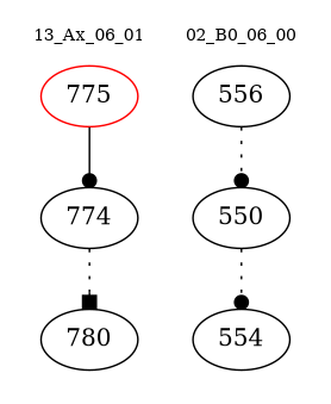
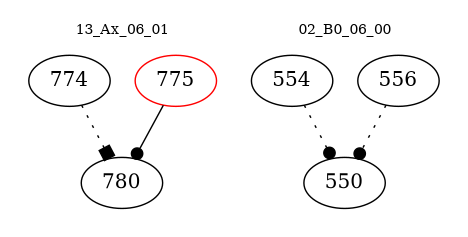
  digraph {
    node [color=black]
    edge [arrowhead=dot color=black style=dotted]
    n1 [color=red label=775]
    n2 [label=774]
    n3 [label=780]
    n4 [label=556]
    n5 [label=550]
    n6 [label=554]
    subgraph cluster_1 {
      color=white
      fontsize=10
      label="13_Ax_06_01"
      n1
      n2
      n3
    }
    subgraph cluster_2 {
      color=white
      fontsize=10
      label="02_B0_06_00"
      n4
      n5
      n6
    }
-   n1 -> n2 [style=solid]
+   n1 -> n3 [style=solid]
    n2 -> n3 [arrowhead=box]
    n4 -> n5
-   n5 -> n6
+   n6 -> n5
  }
